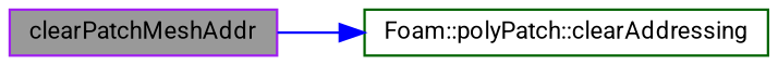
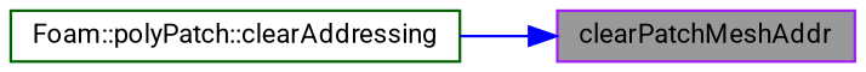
  digraph {
    rankdir=RL
    fontname=Roboto
    node [fontname=Roboto fontsize=10 shape=box style=filled]
    n1 [color=purple fillcolor=grey60 fontcolor=black height=0.2 label=clearPatchMeshAddr width=0.4]
    n2 [color=darkgreen fillcolor=white height=0.2 label="Foam::polyPatch::clearAddressing" width=0.4]
-   n2 -> n1 [color=blue dir=back fontname=Roboto fontsize=10 labelfontname=Helvetica labelfontsize=10 style=solid]
+   n1 -> n2 [color=blue dir=back fontname=Roboto fontsize=10 labelfontname=Helvetica labelfontsize=10 style=solid]
  }
